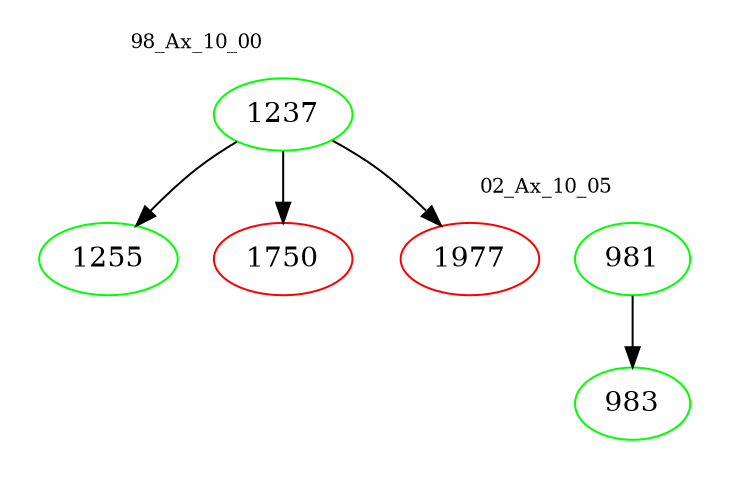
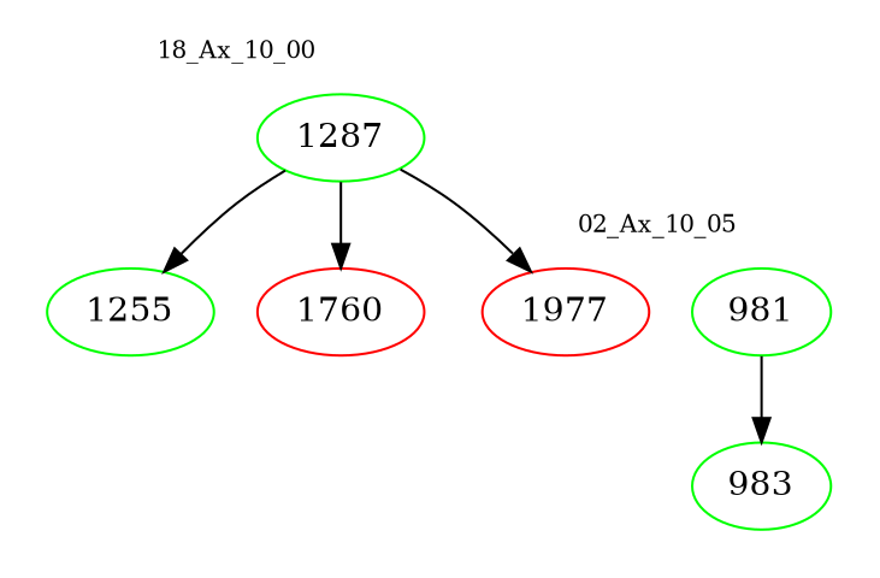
  digraph {
    node [color=green]
    edge [color=black]
-   n1 [label=1237]
+   n1 [label=1287]
    n2 [label=1255]
-   n3 [color=red label=1750]
+   n3 [color=red label=1760]
    n4 [label=981]
    n5 [color=red label=1977]
    n6 [label=983]
    subgraph cluster_1 {
      color=white
      fontsize=10
-     label="98_Ax_10_00"
+     label="18_Ax_10_00"
      n1
      n2
      n3
    }
    subgraph cluster_2 {
      color=white
      fontsize=10
      label="02_Ax_10_05"
      n4
      n5
      n6
    }
    n1 -> n2
    n1 -> n3
    n1 -> n5
    n4 -> n6
  }
